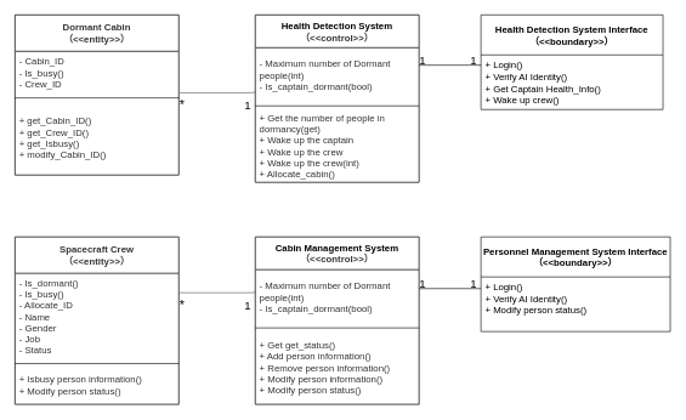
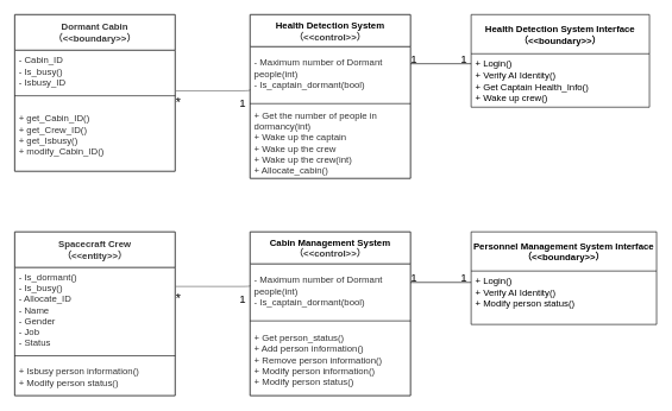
  <mxCell id="0" />
  <mxCell id="1" parent="0" />
  <mxCell id="2" value="&lt;span style=&quot;color: rgb(0 , 0 , 0) ; font-family: &amp;#34;helvetica&amp;#34;&quot;&gt;&lt;font style=&quot;font-size: 13px&quot;&gt;Health Detection System&lt;/font&gt;&lt;/span&gt;（&amp;lt;&amp;lt;control&amp;gt;&amp;gt;）" style="html=1;overflow=block;blockSpacing=1;whiteSpace=wrap;swimlane;childLayout=stackLayout;horizontal=1;horizontalStack=0;resizeParent=1;resizeParentMax=0;resizeLast=0;collapsible=0;fontStyle=0;marginBottom=0;swimlaneFillColor=#ffffff;startSize=45;whiteSpace=wrap;fontSize=13;fontColor=#333333;fontStyle=1;whiteSpace=wrap;align=center;spacing=0;strokeColor=#333333;strokeOpacity=100;strokeWidth=1.5;" vertex="1" parent="1"><mxGeometry x="350" y="20" width="225" height="230" as="geometry" /></mxCell>
  <mxCell id="3" value="- Maximum number of Dormant people(int)&#10;- Is_captain_dormant(bool)" style="part=1;html=1;whiteSpace=wrap;resizeHeight=0;strokeColor=none;fillColor=none;align=left;verticalAlign=middle;spacingLeft=4;spacingRight=4;overflow=hidden;rotatable=0;points=[[0,0.5],[1,0.5]];portConstraint=eastwest;swimlaneFillColor=#ffffff;strokeOpacity=100;whiteSpace=wrap;fontSize=13;fontColor=#333333;" vertex="1" parent="2"><mxGeometry y="45" width="225" height="76" as="geometry" /></mxCell>
  <mxCell id="4" value="" style="line;strokeWidth=1;fillColor=none;align=left;verticalAlign=middle;spacingTop=-1;spacingLeft=3;spacingRight=3;rotatable=0;labelPosition=right;points=[];portConstraint=eastwest;" vertex="1" parent="2"><mxGeometry y="121" width="225" height="8" as="geometry" /></mxCell>
- <mxCell id="5" value="+ Get the number of people in dormancy(get)&#10;+ Wake up the captain&#10;+ Wake up the crew&#10;+ Wake up the crew(int)&#10;+ Allocate_cabin()" style="part=1;html=1;whiteSpace=wrap;resizeHeight=0;strokeColor=none;fillColor=none;align=left;verticalAlign=middle;spacingLeft=4;spacingRight=4;overflow=hidden;rotatable=0;points=[[0,0.5],[1,0.5]];portConstraint=eastwest;swimlaneFillColor=#ffffff;strokeOpacity=100;whiteSpace=wrap;fontSize=13;fontColor=#333333;" vertex="1" parent="2"><mxGeometry y="129" width="225" height="101" as="geometry" /></mxCell>
- <mxCell id="6" value="Dormant Cabin&lt;br&gt;（&amp;lt;&amp;lt;entity&amp;gt;&amp;gt;）" style="html=1;overflow=block;blockSpacing=1;whiteSpace=wrap;swimlane;childLayout=stackLayout;horizontal=1;horizontalStack=0;resizeParent=1;resizeParentMax=0;resizeLast=0;collapsible=0;fontStyle=0;marginBottom=0;swimlaneFillColor=#ffffff;startSize=50;whiteSpace=wrap;fontSize=13;fontColor=#333333;fontStyle=1;whiteSpace=wrap;align=center;spacing=0;strokeColor=#333333;strokeOpacity=100;strokeWidth=1.5;" vertex="1" parent="1"><mxGeometry x="20" y="20" width="225" height="220" as="geometry" /></mxCell>
- <mxCell id="7" value="- Cabin_ID&lt;br&gt;- Is_busy()&lt;br&gt;- Crew_ID" style="part=1;html=1;whiteSpace=wrap;resizeHeight=0;strokeColor=none;fillColor=none;align=left;verticalAlign=middle;spacingLeft=4;spacingRight=4;overflow=hidden;rotatable=0;points=[[0,0.5],[1,0.5]];portConstraint=eastwest;swimlaneFillColor=#ffffff;strokeOpacity=100;whiteSpace=wrap;fontSize=13;fontColor=#333333;" vertex="1" parent="6"><mxGeometry y="50" width="225" height="60" as="geometry" /></mxCell>
+ <mxCell id="5" value="+ Get the number of people in dormancy(int)&#10;+ Wake up the captain&#10;+ Wake up the crew&#10;+ Wake up the crew(int)&#10;+ Allocate_cabin()" style="part=1;html=1;whiteSpace=wrap;resizeHeight=0;strokeColor=none;fillColor=none;align=left;verticalAlign=middle;spacingLeft=4;spacingRight=4;overflow=hidden;rotatable=0;points=[[0,0.5],[1,0.5]];portConstraint=eastwest;swimlaneFillColor=#ffffff;strokeOpacity=100;whiteSpace=wrap;fontSize=13;fontColor=#333333;" vertex="1" parent="2"><mxGeometry y="129" width="225" height="101" as="geometry" /></mxCell>
+ <mxCell id="6" value="Dormant Cabin&lt;br&gt;（&amp;lt;&amp;lt;boundary&amp;gt;&amp;gt;）" style="html=1;overflow=block;blockSpacing=1;whiteSpace=wrap;swimlane;childLayout=stackLayout;horizontal=1;horizontalStack=0;resizeParent=1;resizeParentMax=0;resizeLast=0;collapsible=0;fontStyle=0;marginBottom=0;swimlaneFillColor=#ffffff;startSize=50;whiteSpace=wrap;fontSize=13;fontColor=#333333;fontStyle=1;whiteSpace=wrap;align=center;spacing=0;strokeColor=#333333;strokeOpacity=100;strokeWidth=1.5;" vertex="1" parent="1"><mxGeometry x="20" y="20" width="225" height="220" as="geometry" /></mxCell>
+ <mxCell id="7" value="- Cabin_ID&lt;br&gt;- Is_busy()&lt;br&gt;- Isbusy_ID" style="part=1;html=1;whiteSpace=wrap;resizeHeight=0;strokeColor=none;fillColor=none;align=left;verticalAlign=middle;spacingLeft=4;spacingRight=4;overflow=hidden;rotatable=0;points=[[0,0.5],[1,0.5]];portConstraint=eastwest;swimlaneFillColor=#ffffff;strokeOpacity=100;whiteSpace=wrap;fontSize=13;fontColor=#333333;" vertex="1" parent="6"><mxGeometry y="50" width="225" height="60" as="geometry" /></mxCell>
  <mxCell id="8" value="" style="line;strokeWidth=1;fillColor=none;align=left;verticalAlign=middle;spacingTop=-1;spacingLeft=3;spacingRight=3;rotatable=0;labelPosition=right;points=[];portConstraint=eastwest;" vertex="1" parent="6"><mxGeometry y="110" width="225" height="8" as="geometry" /></mxCell>
  <mxCell id="9" value="+ get_Cabin_ID()&lt;br&gt;+ get_Crew_ID()&lt;br&gt;+ get_Isbusy()&lt;br&gt;+ modify_Cabin_ID()" style="part=1;html=1;whiteSpace=wrap;resizeHeight=0;strokeColor=none;fillColor=none;align=left;verticalAlign=middle;spacingLeft=4;spacingRight=4;overflow=hidden;rotatable=0;points=[[0,0.5],[1,0.5]];portConstraint=eastwest;swimlaneFillColor=#ffffff;strokeOpacity=100;whiteSpace=wrap;fontSize=13;fontColor=#333333;" vertex="1" parent="6"><mxGeometry y="118" width="225" height="102" as="geometry" /></mxCell>
  <mxCell id="10" value="" style="html=1;jettySize=18;whiteSpace=wrap;fontSize=13;strokeColor=#333333;strokeOpacity=100;strokeWidth=0.8;rounded=1;arcSize=24;edgeStyle=orthogonalEdgeStyle;startArrow=none;;endArrow=none;;" edge="1" parent="1"><mxGeometry width="100" height="100" relative="1" as="geometry"><Array as="points"><mxPoint x="350" y="127" /></Array><mxPoint x="350" y="125" as="sourcePoint" /><mxPoint x="246" y="127" as="targetPoint" /></mxGeometry></mxCell>
  <mxCell id="11" value="&lt;font style=&quot;font-size: 18px&quot;&gt;*&lt;/font&gt;" style="text;html=1;strokeColor=none;fillColor=none;align=center;verticalAlign=middle;whiteSpace=wrap;rounded=0;" vertex="1" parent="1"><mxGeometry x="230" y="134.38" width="40" height="20" as="geometry" /></mxCell>
  <mxCell id="12" value="&lt;font style=&quot;font-size: 16px&quot;&gt;1&lt;/font&gt;" style="text;html=1;strokeColor=none;fillColor=none;align=center;verticalAlign=middle;whiteSpace=wrap;rounded=0;" vertex="1" parent="1"><mxGeometry x="320" y="134.38" width="40" height="20" as="geometry" /></mxCell>
  <mxCell id="13" value="Health Detection System Interface&#10;（&lt;&lt;boundary&gt;&gt;）" style="swimlane;fontStyle=1;childLayout=stackLayout;horizontal=1;startSize=55;fillColor=none;horizontalStack=0;resizeParent=1;resizeParentMax=0;resizeLast=0;collapsible=1;marginBottom=0;fontSize=13;" vertex="1" parent="1"><mxGeometry x="660" y="20" width="250" height="130" as="geometry"><mxRectangle x="710" y="265" width="280" height="40" as="alternateBounds" /></mxGeometry></mxCell>
  <mxCell id="14" value="+ Login()&#10;+ Verify AI Identity()&#10;+ Get Captain Health_Info()&#10;+ Wake up crew()" style="text;strokeColor=none;fillColor=none;align=left;verticalAlign=top;spacingLeft=4;spacingRight=4;overflow=hidden;rotatable=0;points=[[0,0.5],[1,0.5]];portConstraint=eastwest;fontSize=13;" vertex="1" parent="13"><mxGeometry y="55" width="250" height="75" as="geometry" /></mxCell>
  <mxCell id="15" value="" style="line;strokeWidth=1;fillColor=none;align=left;verticalAlign=middle;spacingTop=-1;spacingLeft=3;spacingRight=3;rotatable=0;labelPosition=right;points=[];portConstraint=eastwest;fontSize=13;" vertex="1" parent="1"><mxGeometry x="575" y="85" width="85" height="8" as="geometry" /></mxCell>
  <mxCell id="16" value="&lt;font style=&quot;font-size: 16px&quot;&gt;1&lt;/font&gt;" style="text;html=1;strokeColor=none;fillColor=none;align=center;verticalAlign=middle;whiteSpace=wrap;rounded=0;" vertex="1" parent="1"><mxGeometry x="560" y="73" width="40" height="20" as="geometry" /></mxCell>
  <mxCell id="17" value="&lt;font style=&quot;font-size: 16px&quot;&gt;1&lt;/font&gt;" style="text;html=1;strokeColor=none;fillColor=none;align=center;verticalAlign=middle;whiteSpace=wrap;rounded=0;" vertex="1" parent="1"><mxGeometry x="630" y="73" width="40" height="20" as="geometry" /></mxCell>
  <mxCell id="18" value="Personnel Management System Interface&#10;（&lt;&lt;boundary&gt;&gt;）" style="swimlane;fontStyle=1;childLayout=stackLayout;horizontal=1;startSize=55;fillColor=none;horizontalStack=0;resizeParent=1;resizeParentMax=0;resizeLast=0;collapsible=1;marginBottom=0;fontSize=13;" vertex="1" parent="1"><mxGeometry x="660" y="325" width="260" height="130" as="geometry"><mxRectangle x="710" y="265" width="280" height="40" as="alternateBounds" /></mxGeometry></mxCell>
  <mxCell id="19" value="+ Login()&#10;+ Verify AI Identity()&#10;+ Modify person status()" style="text;strokeColor=none;fillColor=none;align=left;verticalAlign=top;spacingLeft=4;spacingRight=4;overflow=hidden;rotatable=0;points=[[0,0.5],[1,0.5]];portConstraint=eastwest;fontSize=13;" vertex="1" parent="18"><mxGeometry y="55" width="260" height="75" as="geometry" /></mxCell>
  <mxCell id="20" value="&lt;span style=&quot;color: rgb(0 , 0 , 0)&quot;&gt;Cabin Management&lt;/span&gt;&lt;span style=&quot;color: rgb(0 , 0 , 0) ; font-family: &amp;#34;helvetica&amp;#34;&quot;&gt;&lt;font style=&quot;font-size: 13px&quot;&gt;&amp;nbsp;System&lt;/font&gt;&lt;/span&gt;（&amp;lt;&amp;lt;control&amp;gt;&amp;gt;）" style="html=1;overflow=block;blockSpacing=1;whiteSpace=wrap;swimlane;childLayout=stackLayout;horizontal=1;horizontalStack=0;resizeParent=1;resizeParentMax=0;resizeLast=0;collapsible=0;fontStyle=0;marginBottom=0;swimlaneFillColor=#ffffff;startSize=45;whiteSpace=wrap;fontSize=13;fontColor=#333333;fontStyle=1;whiteSpace=wrap;align=center;spacing=0;strokeColor=#333333;strokeOpacity=100;strokeWidth=1.5;" vertex="1" parent="1"><mxGeometry x="350" y="325" width="225" height="230" as="geometry" /></mxCell>
  <mxCell id="21" value="- Maximum number of Dormant people(int)&#10;- Is_captain_dormant(bool)" style="part=1;html=1;whiteSpace=wrap;resizeHeight=0;strokeColor=none;fillColor=none;align=left;verticalAlign=middle;spacingLeft=4;spacingRight=4;overflow=hidden;rotatable=0;points=[[0,0.5],[1,0.5]];portConstraint=eastwest;swimlaneFillColor=#ffffff;strokeOpacity=100;whiteSpace=wrap;fontSize=13;fontColor=#333333;" vertex="1" parent="20"><mxGeometry y="45" width="225" height="76" as="geometry" /></mxCell>
  <mxCell id="22" value="" style="line;strokeWidth=1;fillColor=none;align=left;verticalAlign=middle;spacingTop=-1;spacingLeft=3;spacingRight=3;rotatable=0;labelPosition=right;points=[];portConstraint=eastwest;" vertex="1" parent="20"><mxGeometry y="121" width="225" height="8" as="geometry" /></mxCell>
- <mxCell id="23" value="+ Get get_status()&lt;br&gt;+ Add person information()&lt;br&gt;+ Remove person information()&lt;br&gt;+ Modify person information()&lt;br&gt;+ Modify person status()" style="part=1;html=1;whiteSpace=wrap;resizeHeight=0;strokeColor=none;fillColor=none;align=left;verticalAlign=middle;spacingLeft=4;spacingRight=4;overflow=hidden;rotatable=0;points=[[0,0.5],[1,0.5]];portConstraint=eastwest;swimlaneFillColor=#ffffff;strokeOpacity=100;whiteSpace=wrap;fontSize=13;fontColor=#333333;" vertex="1" parent="20"><mxGeometry y="129" width="225" height="101" as="geometry" /></mxCell>
+ <mxCell id="23" value="+ Get person_status()&lt;br&gt;+ Add person information()&lt;br&gt;+ Remove person information()&lt;br&gt;+ Modify person information()&lt;br&gt;+ Modify person status()" style="part=1;html=1;whiteSpace=wrap;resizeHeight=0;strokeColor=none;fillColor=none;align=left;verticalAlign=middle;spacingLeft=4;spacingRight=4;overflow=hidden;rotatable=0;points=[[0,0.5],[1,0.5]];portConstraint=eastwest;swimlaneFillColor=#ffffff;strokeOpacity=100;whiteSpace=wrap;fontSize=13;fontColor=#333333;" vertex="1" parent="20"><mxGeometry y="129" width="225" height="101" as="geometry" /></mxCell>
  <mxCell id="24" value="" style="line;strokeWidth=1;fillColor=none;align=left;verticalAlign=middle;spacingTop=-1;spacingLeft=3;spacingRight=3;rotatable=0;labelPosition=right;points=[];portConstraint=eastwest;fontSize=13;" vertex="1" parent="1"><mxGeometry x="575" y="392" width="85" height="8" as="geometry" /></mxCell>
  <mxCell id="25" value="&lt;font style=&quot;font-size: 16px&quot;&gt;1&lt;/font&gt;" style="text;html=1;strokeColor=none;fillColor=none;align=center;verticalAlign=middle;whiteSpace=wrap;rounded=0;" vertex="1" parent="1"><mxGeometry x="560" y="380" width="40" height="20" as="geometry" /></mxCell>
  <mxCell id="26" value="&lt;font style=&quot;font-size: 16px&quot;&gt;1&lt;/font&gt;" style="text;html=1;strokeColor=none;fillColor=none;align=center;verticalAlign=middle;whiteSpace=wrap;rounded=0;" vertex="1" parent="1"><mxGeometry x="630" y="380" width="40" height="20" as="geometry" /></mxCell>
  <mxCell id="27" value="Spacecraft Crew&lt;br&gt;（&amp;lt;&amp;lt;entity&amp;gt;&amp;gt;）" style="html=1;overflow=block;blockSpacing=1;whiteSpace=wrap;swimlane;childLayout=stackLayout;horizontal=1;horizontalStack=0;resizeParent=1;resizeParentMax=0;resizeLast=0;collapsible=0;fontStyle=0;marginBottom=0;swimlaneFillColor=#ffffff;startSize=50;whiteSpace=wrap;fontSize=13;fontColor=#333333;fontStyle=1;whiteSpace=wrap;align=center;spacing=0;strokeColor=#333333;strokeOpacity=100;strokeWidth=1.5;" vertex="1" parent="1"><mxGeometry x="20" y="325" width="225" height="230" as="geometry" /></mxCell>
  <mxCell id="28" value="- Is_dormant()&lt;br&gt;- Is_busy()&lt;br&gt;- Allocate_ID&lt;br&gt;- Name&lt;br&gt;- Gender&lt;br&gt;- Job&lt;br&gt;- Status" style="part=1;html=1;whiteSpace=wrap;resizeHeight=0;strokeColor=none;fillColor=none;align=left;verticalAlign=middle;spacingLeft=4;spacingRight=4;overflow=hidden;rotatable=0;points=[[0,0.5],[1,0.5]];portConstraint=eastwest;swimlaneFillColor=#ffffff;strokeOpacity=100;whiteSpace=wrap;fontSize=13;fontColor=#333333;" vertex="1" parent="27"><mxGeometry y="50" width="225" height="120" as="geometry" /></mxCell>
  <mxCell id="29" value="" style="line;strokeWidth=1;fillColor=none;align=left;verticalAlign=middle;spacingTop=-1;spacingLeft=3;spacingRight=3;rotatable=0;labelPosition=right;points=[];portConstraint=eastwest;" vertex="1" parent="27"><mxGeometry y="170" width="225" height="8" as="geometry" /></mxCell>
  <mxCell id="30" value="+ Isbusy person information()&lt;br&gt;+ Modify person status()" style="part=1;html=1;whiteSpace=wrap;resizeHeight=0;strokeColor=none;fillColor=none;align=left;verticalAlign=middle;spacingLeft=4;spacingRight=4;overflow=hidden;rotatable=0;points=[[0,0.5],[1,0.5]];portConstraint=eastwest;swimlaneFillColor=#ffffff;strokeOpacity=100;whiteSpace=wrap;fontSize=13;fontColor=#333333;" vertex="1" parent="27"><mxGeometry y="178" width="225" height="52" as="geometry" /></mxCell>
  <mxCell id="31" value="" style="html=1;jettySize=18;whiteSpace=wrap;fontSize=13;strokeColor=#333333;strokeOpacity=100;strokeWidth=0.8;rounded=1;arcSize=24;edgeStyle=orthogonalEdgeStyle;startArrow=none;;endArrow=none;;entryX=1.004;entryY=-0.011;entryDx=0;entryDy=0;entryPerimeter=0;" edge="1" parent="1"><mxGeometry width="100" height="100" relative="1" as="geometry"><Array as="points"><mxPoint x="350" y="402" /></Array><mxPoint x="350" y="400" as="sourcePoint" /><mxPoint x="245.9" y="401.658" as="targetPoint" /></mxGeometry></mxCell>
  <mxCell id="32" value="&lt;font style=&quot;font-size: 18px&quot;&gt;*&lt;/font&gt;" style="text;html=1;strokeColor=none;fillColor=none;align=center;verticalAlign=middle;whiteSpace=wrap;rounded=0;" vertex="1" parent="1"><mxGeometry x="230" y="409.38" width="40" height="20" as="geometry" /></mxCell>
  <mxCell id="33" value="&lt;font style=&quot;font-size: 16px&quot;&gt;1&lt;/font&gt;" style="text;html=1;strokeColor=none;fillColor=none;align=center;verticalAlign=middle;whiteSpace=wrap;rounded=0;" vertex="1" parent="1"><mxGeometry x="320" y="409.38" width="40" height="20" as="geometry" /></mxCell>
